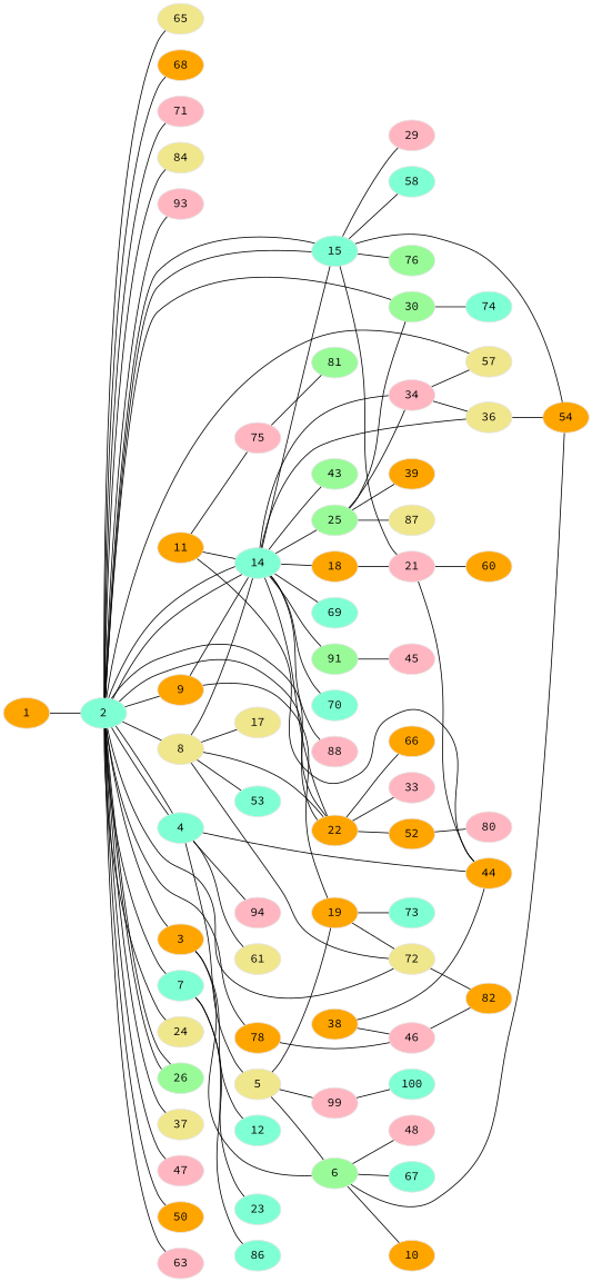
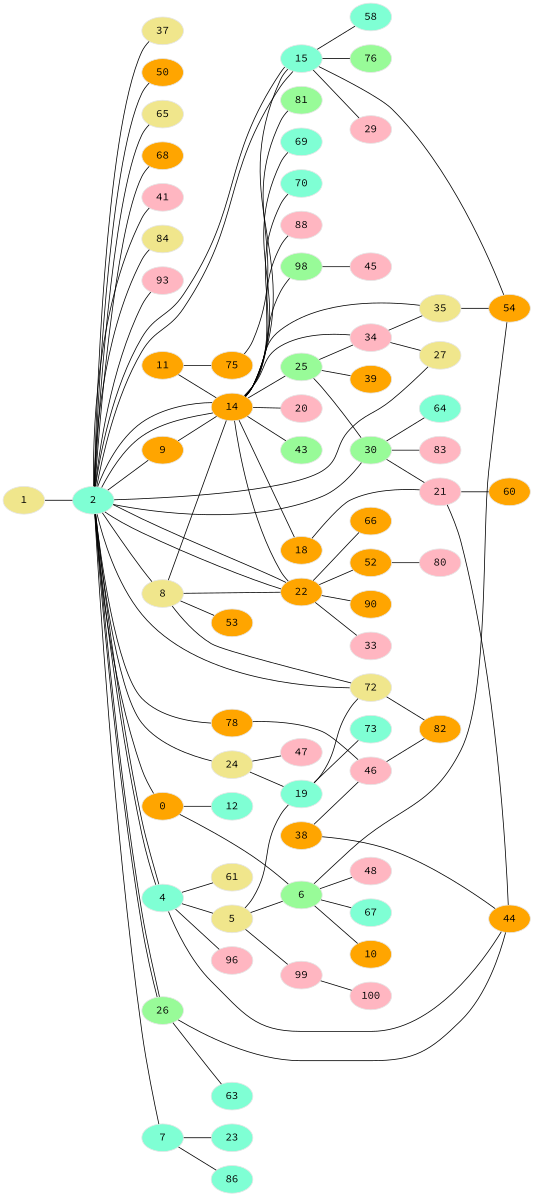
  graph {
    fontname="Source Code Pro"
    rankdir=LR
    node [color=gray90 fillcolor=orange fontname="Source Code Pro" style=filled]
    edge [fontname="Source Code Pro"]
-   1 [super="+92"]
+   1 [fillcolor=khaki super="+92"]
    2 [fillcolor=aquamarine super="+13"]
-   3
+   3 [label=0]
    4 [fillcolor=aquamarine]
    7 [fillcolor=aquamarine super="+103"]
    8 [fillcolor=khaki super="+94"]
    9 [super="+51"]
-   14 [fillcolor=aquamarine super="+21"]
+   14 [super="+21"]
    15 [fillcolor=aquamarine super="+77"]
    22 [super="+97"]
    24 [fillcolor=khaki]
    26 [fillcolor=palegreen]
    30 [fillcolor=palegreen super="+41"]
    37 [fillcolor=khaki]
    47 [fillcolor=lightpink]
    50
-   57 [fillcolor=khaki super="+101"]
-   63 [fillcolor=lightpink]
+   57 [fillcolor=khaki super="+101" label=27]
+   63 [fillcolor=aquamarine]
    65 [fillcolor=khaki]
    68
-   71 [fillcolor=lightpink]
+   71 [fillcolor=lightpink label=41]
    72 [fillcolor=khaki]
    78 [super="+89"]
    84 [fillcolor=khaki]
    n25 [fillcolor=lightpink label=93]
-   36 [fillcolor=khaki]
+   36 [fillcolor=khaki label=35]
    54
    6 [fillcolor=palegreen super="+40"]
    12 [fillcolor=aquamarine]
    5 [fillcolor=khaki]
    44 [super="+85"]
    61 [fillcolor=khaki]
-   96 [fillcolor=lightpink label=94]
+   96 [fillcolor=lightpink]
    23 [fillcolor=aquamarine]
    86 [fillcolor=aquamarine]
-   17 [fillcolor=khaki]
-   53 [fillcolor=aquamarine]
-   19 [super="+35"]
+   53
+   19 [fillcolor=aquamarine super="+35"]
    11 [super="+16"]
-   75 [fillcolor=lightpink]
+   75
    18 [super="+59"]
+   20 [fillcolor=lightpink]
    25 [fillcolor=palegreen super="+31"]
    34 [fillcolor=lightpink super="+48"]
    43 [fillcolor=palegreen]
    69 [fillcolor=aquamarine]
    70 [fillcolor=aquamarine]
    88 [fillcolor=lightpink]
-   98 [fillcolor=palegreen label=91]
+   98 [fillcolor=palegreen]
    n50 [fillcolor=lightpink label=21 super="+32"]
    29 [fillcolor=lightpink]
    58 [fillcolor=aquamarine]
    76 [fillcolor=palegreen super="+93"]
    33 [fillcolor=lightpink]
    n55 [label=52]
    66
-   64 [fillcolor=aquamarine label=74]
+   90
+   64 [fillcolor=aquamarine]
+   83 [fillcolor=lightpink]
    82
    46 [fillcolor=lightpink super="+62"]
    10
    n63 [fillcolor=lightpink label=48 super="+52"]
    67 [fillcolor=aquamarine]
    99 [fillcolor=lightpink]
    73 [fillcolor=aquamarine]
-   100 [fillcolor=aquamarine]
+   100 [fillcolor=lightpink]
    81 [fillcolor=palegreen]
    39
-   87 [fillcolor=khaki]
    38 [super="+42"]
    45 [fillcolor=lightpink super="+49"]
    60
    80 [fillcolor=lightpink super="+91"]
    1 -- 2
    2 -- 3
    2 -- 4
    2 -- 4
    2 -- 7
    2 -- 8
    2 -- 9
    2 -- 14
    2 -- 14
    2 -- 15
    2 -- 15
    2 -- 22
    2 -- 22
    2 -- 24
    2 -- 26
    2 -- 26
    2 -- 30
    2 -- 37
-   2 -- 47
+   24 -- 47
    2 -- 50
    2 -- 57
-   2 -- 63
+   26 -- 63
    2 -- 65
    2 -- 68
    2 -- 71
    2 -- 72
    2 -- 78
    2 -- 84
    2 -- n25
    3 -- 6
    3 -- 12
    4 -- 5
    4 -- 44
    4 -- 61
    4 -- 96
    7 -- 23
    7 -- 86
    8 -- 14
    8 -- 22
    8 -- 72
-   8 -- 17
    8 -- 53
    9 -- 14
-   9 -- 19 [weight=2]
+   24 -- 19 [weight=2]
    14 -- 15 [weight=2]
    14 -- 22
    14 -- 36
    14 -- 18
+   14 -- 20
    14 -- 25
    14 -- 34
    14 -- 43
    14 -- 69
    14 -- 70
    14 -- 88
    14 -- 98
    15 -- 54
-   15 -- n50
+   30 -- n50
    15 -- 29
    15 -- 58
    15 -- 76
    22 -- 33
    22 -- n55
    22 -- 66
+   22 -- 90
    30 -- 64
+   30 -- 83
    72 -- 82
    78 -- 46
    36 -- 54
    6 -- 54
    6 -- 10
    6 -- n63
    6 -- 67
    5 -- 6
    5 -- 19
    5 -- 99
    19 -- 72
    19 -- 73
    11 -- 14
-   11 -- 44
+   26 -- 44
    11 -- 75
    75 -- 81
    18 -- n50
    25 -- 30
    25 -- 34
    25 -- 39
-   25 -- 87
    34 -- 57
    34 -- 36
    98 -- 45
    n50 -- 44
    n50 -- 60
    n55 -- 80
    46 -- 82
    99 -- 100
    38 -- 44
    38 -- 46
  }
